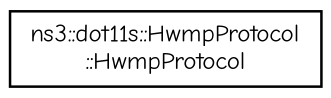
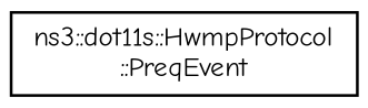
  digraph {
    rankdir=LR
    fontname="Comic Neue"
-   n1 [color=black fillcolor=white fontname="Comic Neue" fontsize=10 height=0.2 label="ns3::dot11s::HwmpProtocol\l::HwmpProtocol" shape=record style=filled width=0.4]
+   n1 [color=black fillcolor=white fontname="Comic Neue" fontsize=10 height=0.2 label="ns3::dot11s::HwmpProtocol\l::PreqEvent" shape=record style=filled width=0.4]
  }
